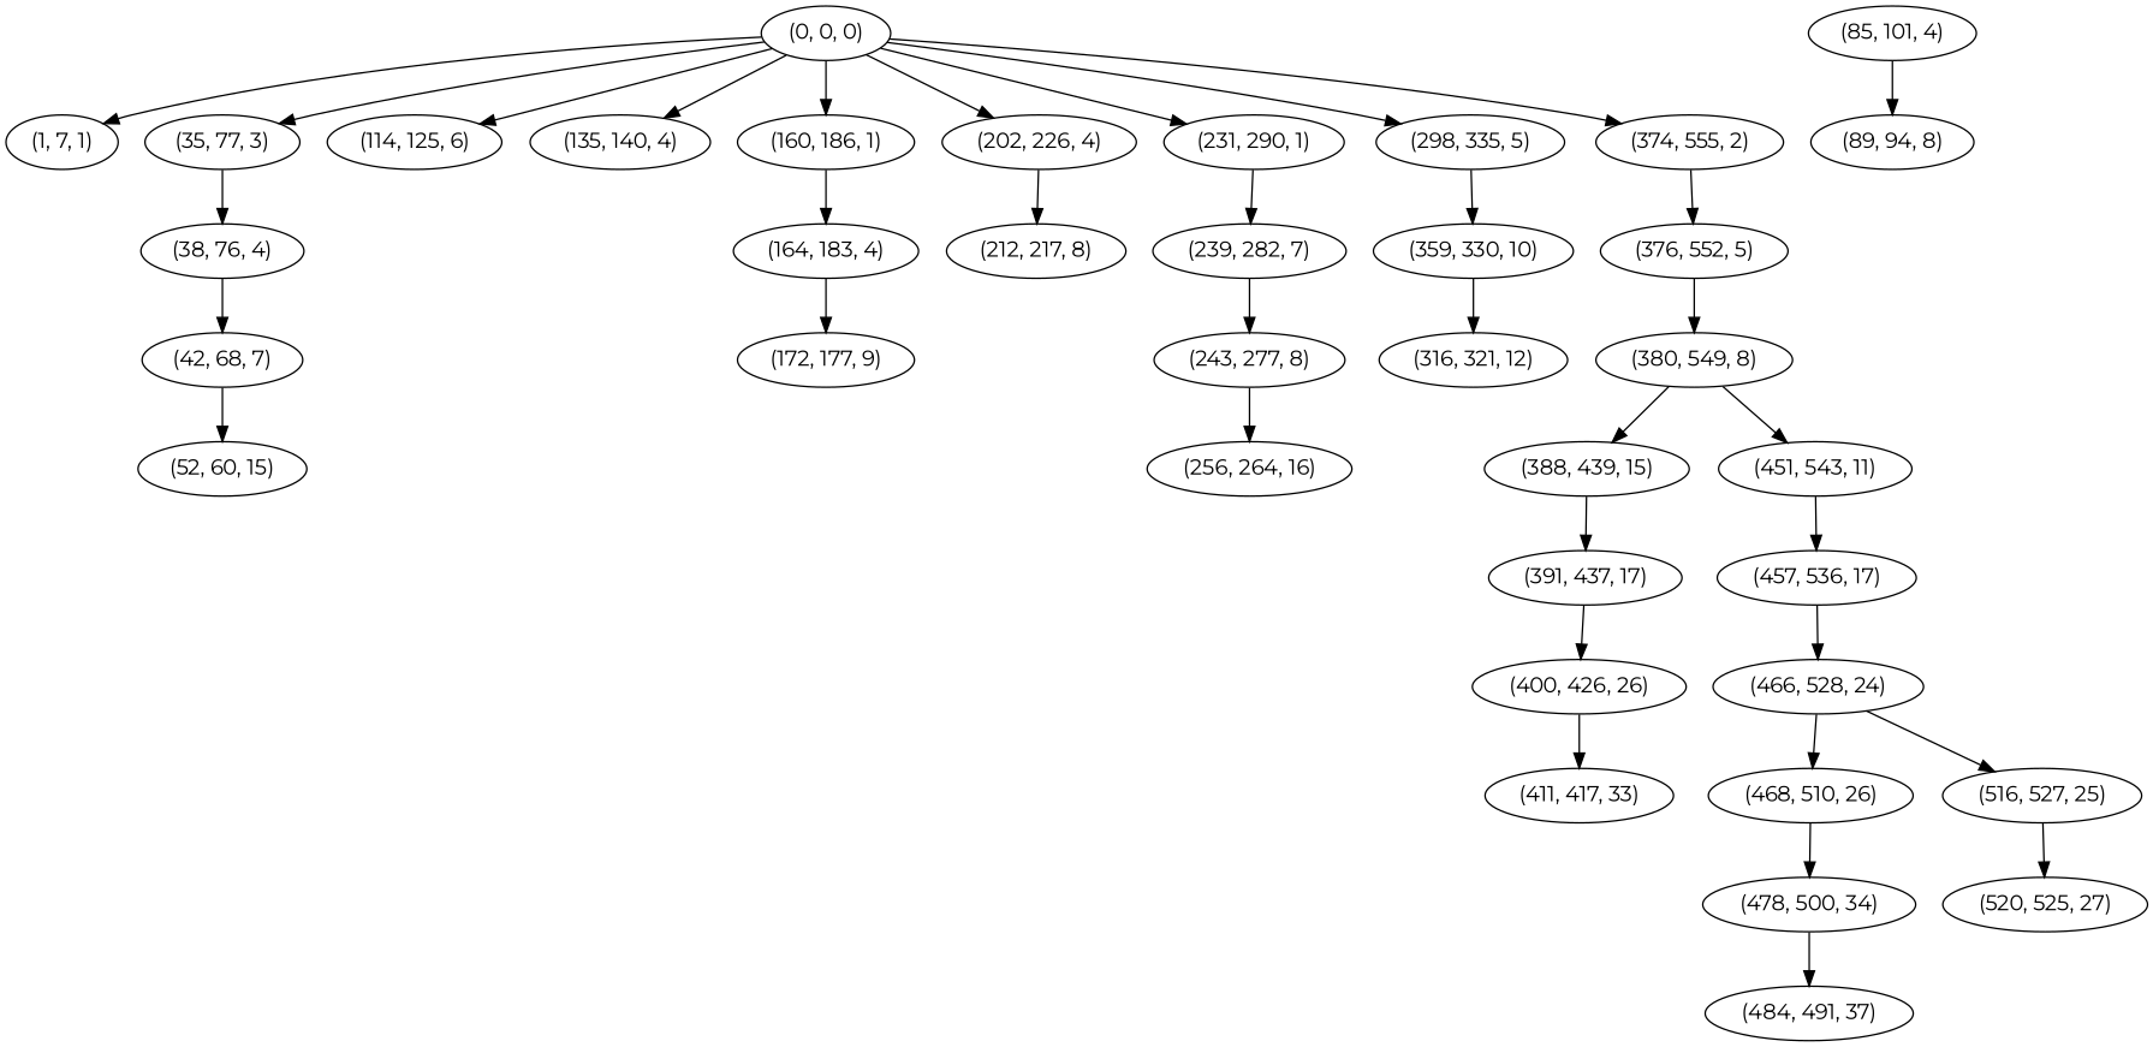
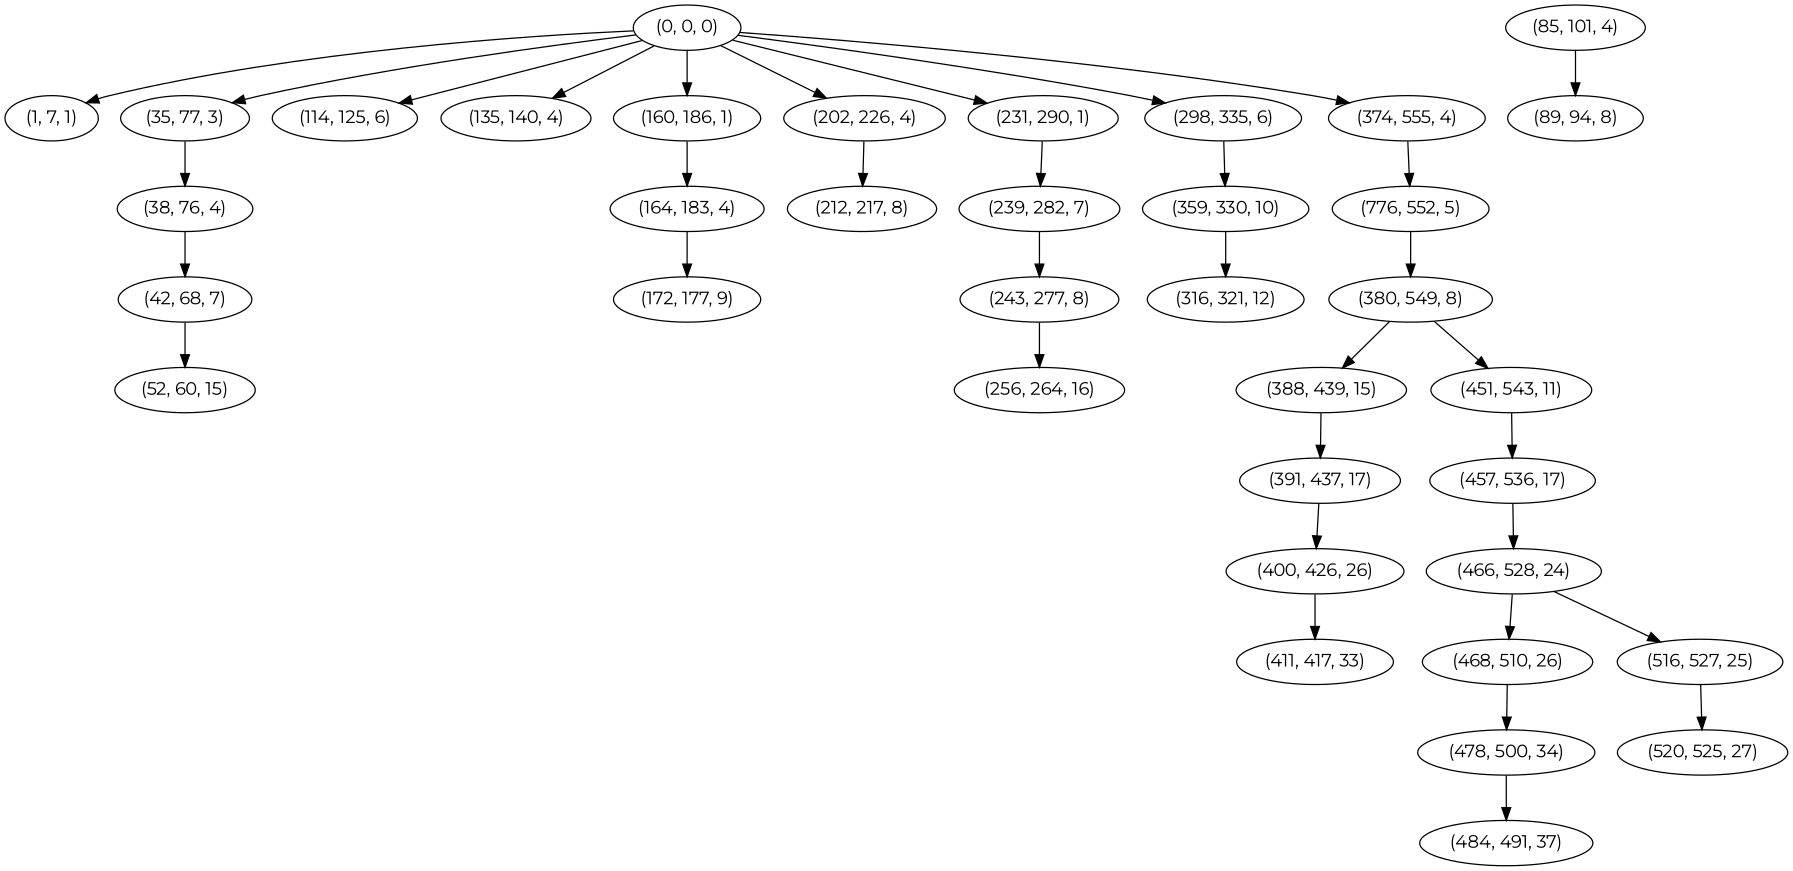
  digraph {
    fontname=Montserrat
    node [fontname=Montserrat]
    edge [fontname=Montserrat]
    "(0, 0, 0)"
    "(1, 7, 1)"
    "(35, 77, 3)"
    "(114, 125, 6)"
    "(135, 140, 4)"
    "(160, 186, 1)"
    "(202, 226, 4)"
    "(231, 290, 1)"
-   "(298, 335, 5)"
-   "(374, 555, 4)" [label="(374, 555, 2)"]
+   "(298, 335, 5)" [label="(298, 335, 6)"]
+   "(374, 555, 4)"
    "(38, 76, 4)"
    "(85, 101, 4)"
    "(89, 94, 8)"
    "(164, 183, 4)"
    "(212, 217, 8)"
    "(239, 282, 7)"
    n17 [label="(359, 330, 10)"]
-   "(376, 552, 5)"
+   "(376, 552, 5)" [label="(776, 552, 5)"]
    "(42, 68, 7)"
    "(52, 60, 15)"
    "(172, 177, 9)"
    "(243, 277, 8)"
    "(256, 264, 16)"
    "(316, 321, 12)"
    "(380, 549, 8)"
    "(388, 439, 15)"
    "(451, 543, 11)"
    "(391, 437, 17)"
    "(457, 536, 17)"
    "(400, 426, 26)"
    "(411, 417, 33)"
    "(466, 528, 24)"
    "(468, 510, 26)"
    "(516, 527, 25)"
    "(478, 500, 34)"
    "(520, 525, 27)"
    "(484, 491, 37)"
    "(0, 0, 0)" -> "(1, 7, 1)"
    "(0, 0, 0)" -> "(35, 77, 3)"
    "(0, 0, 0)" -> "(114, 125, 6)"
    "(0, 0, 0)" -> "(135, 140, 4)"
    "(0, 0, 0)" -> "(160, 186, 1)"
    "(0, 0, 0)" -> "(202, 226, 4)"
    "(0, 0, 0)" -> "(231, 290, 1)"
    "(0, 0, 0)" -> "(298, 335, 5)"
    "(0, 0, 0)" -> "(374, 555, 4)"
    "(35, 77, 3)" -> "(38, 76, 4)"
    "(160, 186, 1)" -> "(164, 183, 4)"
    "(202, 226, 4)" -> "(212, 217, 8)"
    "(231, 290, 1)" -> "(239, 282, 7)"
    "(298, 335, 5)" -> n17
    "(374, 555, 4)" -> "(376, 552, 5)"
    "(38, 76, 4)" -> "(42, 68, 7)"
    "(85, 101, 4)" -> "(89, 94, 8)"
    "(164, 183, 4)" -> "(172, 177, 9)"
    "(239, 282, 7)" -> "(243, 277, 8)"
    n17 -> "(316, 321, 12)"
    "(376, 552, 5)" -> "(380, 549, 8)"
    "(42, 68, 7)" -> "(52, 60, 15)"
    "(243, 277, 8)" -> "(256, 264, 16)"
    "(380, 549, 8)" -> "(388, 439, 15)"
    "(380, 549, 8)" -> "(451, 543, 11)"
    "(388, 439, 15)" -> "(391, 437, 17)"
    "(451, 543, 11)" -> "(457, 536, 17)"
    "(391, 437, 17)" -> "(400, 426, 26)"
    "(457, 536, 17)" -> "(466, 528, 24)"
    "(400, 426, 26)" -> "(411, 417, 33)"
    "(466, 528, 24)" -> "(468, 510, 26)"
    "(466, 528, 24)" -> "(516, 527, 25)"
    "(468, 510, 26)" -> "(478, 500, 34)"
    "(516, 527, 25)" -> "(520, 525, 27)"
    "(478, 500, 34)" -> "(484, 491, 37)"
  }
